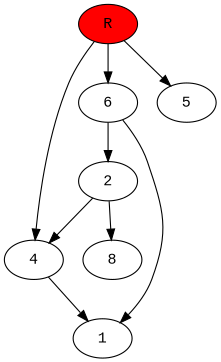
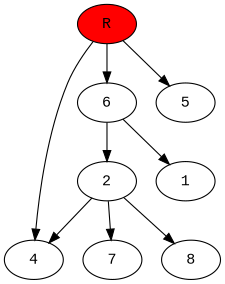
  digraph {
    fontname="Liberation Mono"
    node [fontname="Liberation Mono"]
    edge [fontname="Liberation Mono"]
    2
    4
+   7
    8
    1
    6
    R [fillcolor="#ff0000" style=filled]
    5
    2 -> 4
+   2 -> 7
    2 -> 8
-   4 -> 1
    6 -> 2
    6 -> 1
    R -> 4
    R -> 6
    R -> 5
  }
